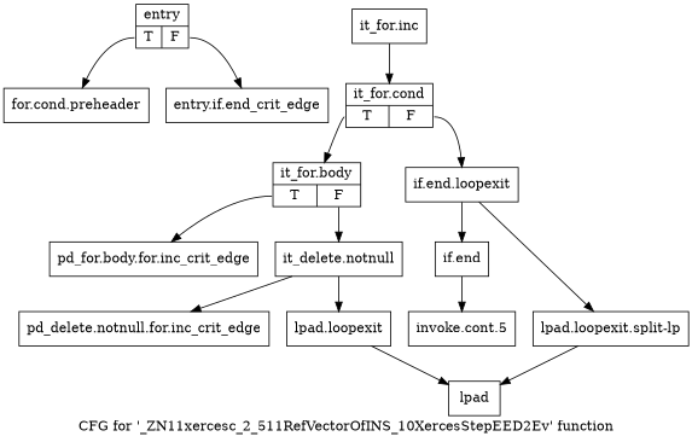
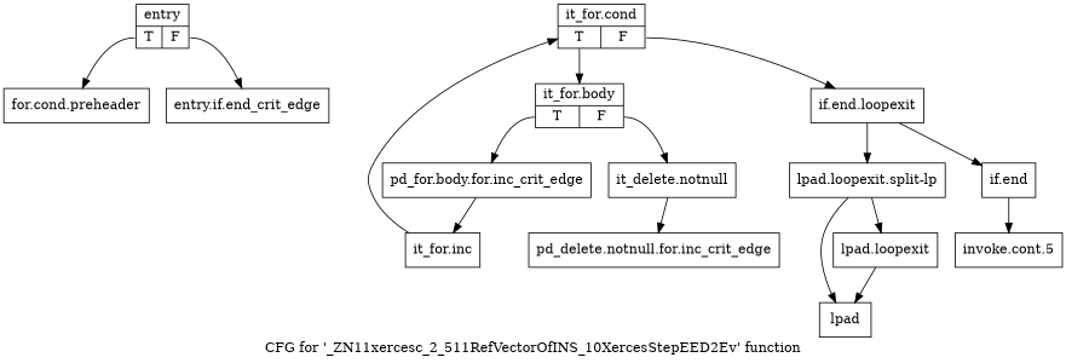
  digraph {
    label="CFG for '_ZN11xercesc_2_511RefVectorOfINS_10XercesStepEED2Ev' function"
    node [shape=record]
    n1 [label="{entry|{<s0>T|<s1>F}}"]
    n2 [label="{for.cond.preheader}"]
    n3 [label="{entry.if.end_crit_edge}"]
    n4 [label="{it_for.cond|{<s0>T|<s1>F}}"]
    n5 [label="{it_for.body|{<s0>T|<s1>F}}"]
    n6 [label="{if.end.loopexit}"]
    n7 [label="{if.end}"]
    n8 [label="{invoke.cont.5}"]
    n9 [label="{lpad.loopexit.split-lp}"]
    n10 [label="{lpad}"]
    n11 [label="{pd_for.body.for.inc_crit_edge}"]
    n12 [label="{it_delete.notnull}"]
    n13 [label="{it_for.inc}"]
    n14 [label="{pd_delete.notnull.for.inc_crit_edge}"]
    n15 [label="{lpad.loopexit}"]
    n1 -> n2 [tailport=s0]
    n1 -> n3 [tailport=s1]
    n4 -> n5 [tailport=s0]
    n4 -> n6 [tailport=s1]
    n5 -> n11 [tailport=s0]
    n5 -> n12 [tailport=s1]
    n6 -> n7
    n6 -> n9
    n7 -> n8
    n9 -> n10
+   n11 -> n13
    n12 -> n14
-   n12 -> n15
+   n9 -> n15
    n13 -> n4
    n15 -> n10
  }
